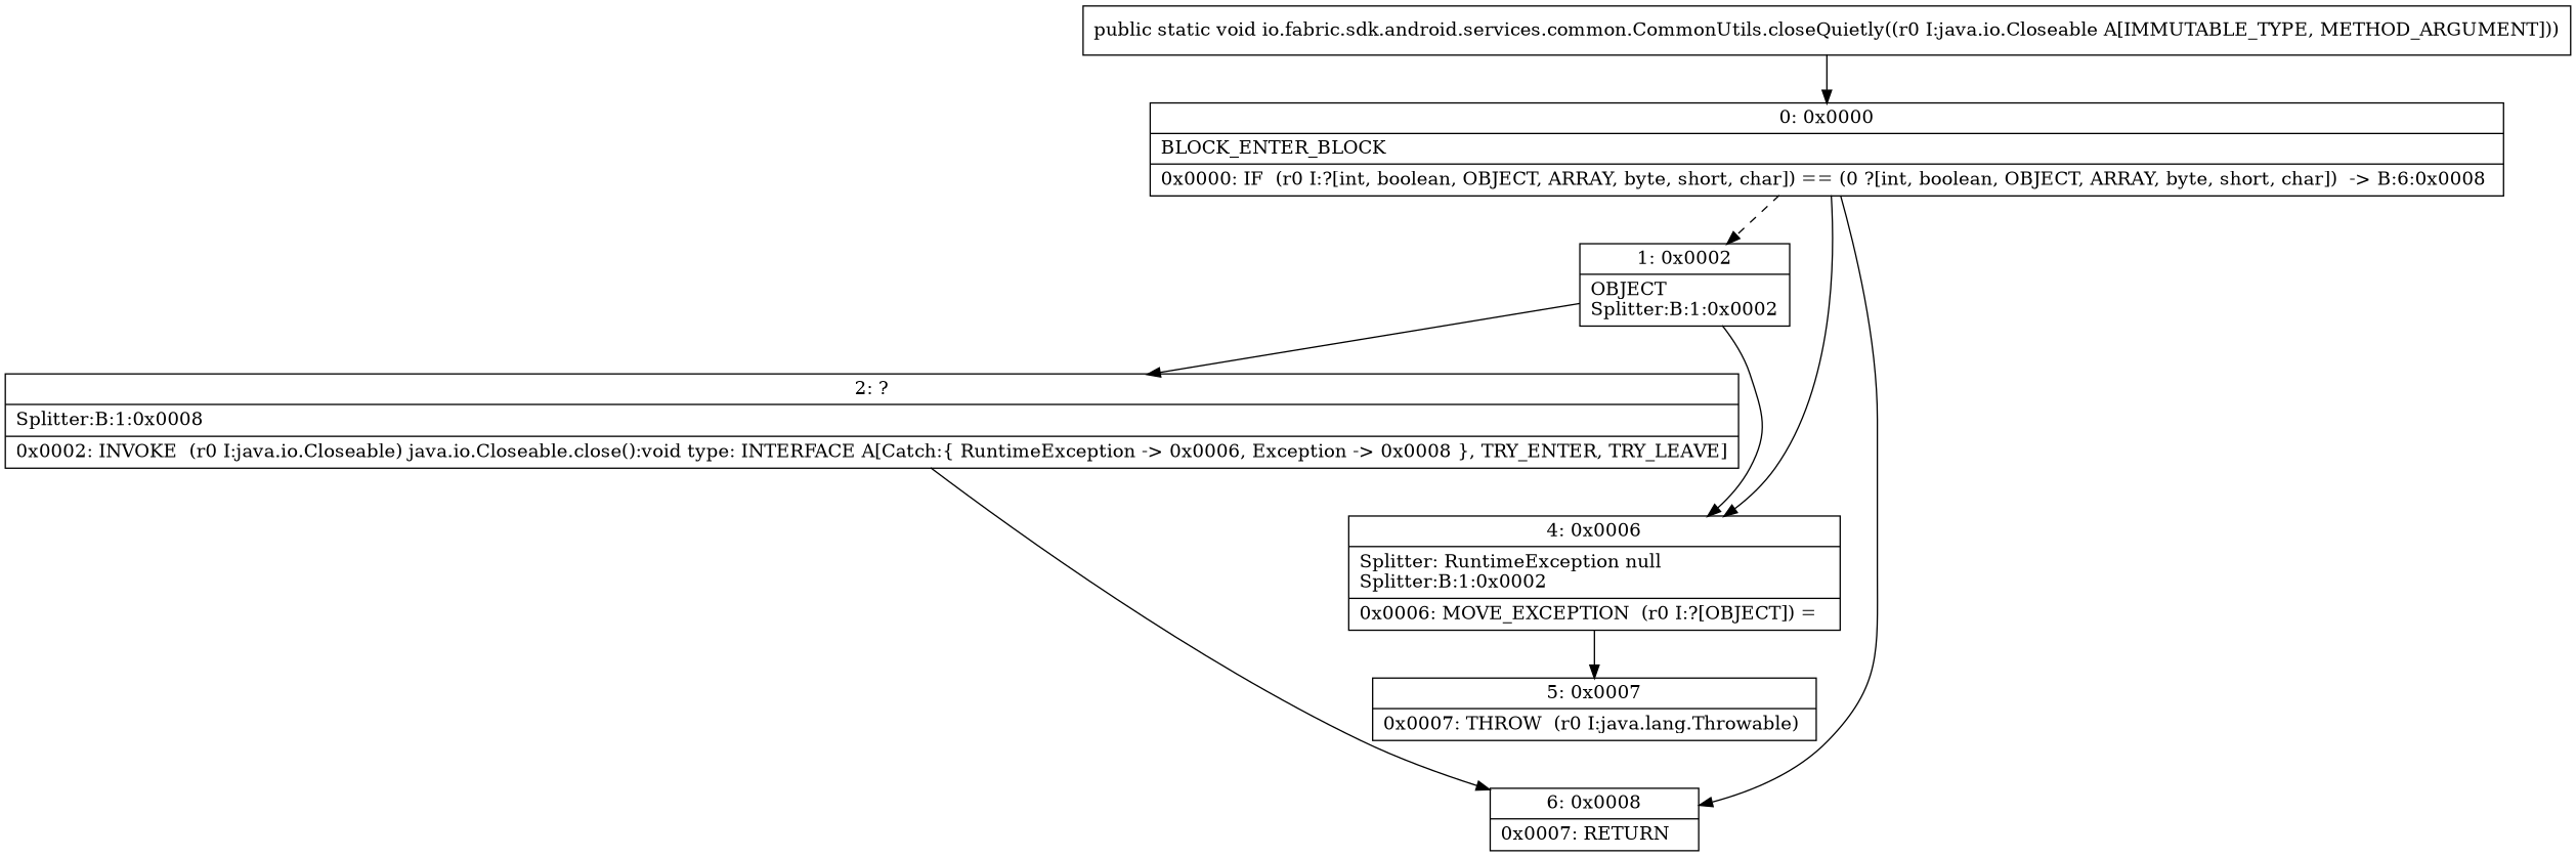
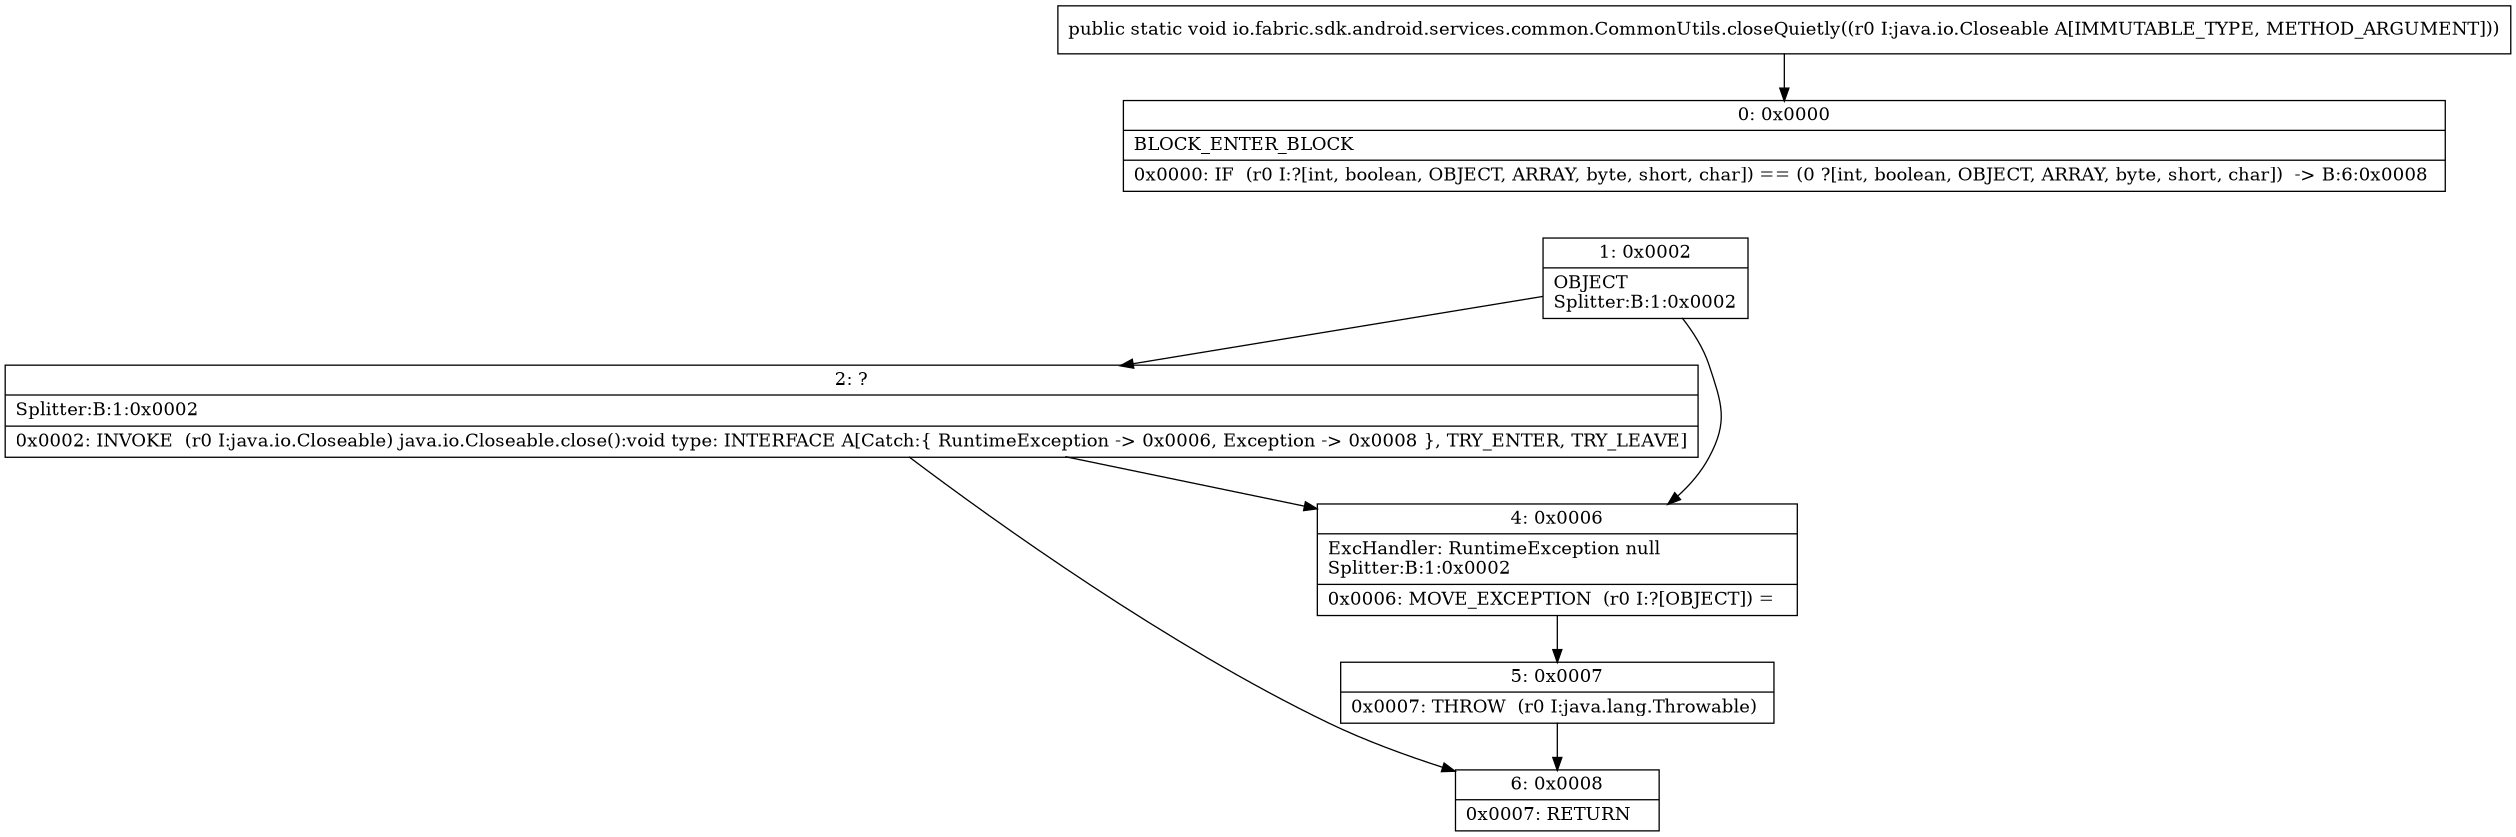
  digraph {
    node [shape=record]
    n1 [label="{0\:\ 0x0000|BLOCK_ENTER_BLOCK\l|0x0000: IF  (r0 I:?[int, boolean, OBJECT, ARRAY, byte, short, char]) == (0 ?[int, boolean, OBJECT, ARRAY, byte, short, char])  \-\> B:6:0x0008 \l}"]
    n2 [label="{1\:\ 0x0002|OBJECT\lSplitter:B:1:0x0002\l}"]
    n3 [label="{6\:\ 0x0008|0x0007: RETURN   \l}"]
-   n4 [label="{2\:\ ?|Splitter:B:1:0x0008\l|0x0002: INVOKE  (r0 I:java.io.Closeable) java.io.Closeable.close():void type: INTERFACE A[Catch:\{ RuntimeException \-\> 0x0006, Exception \-\> 0x0008 \}, TRY_ENTER, TRY_LEAVE]\l}"]
-   n5 [label="{4\:\ 0x0006|Splitter: RuntimeException null\lSplitter:B:1:0x0002\l|0x0006: MOVE_EXCEPTION  (r0 I:?[OBJECT]) =  \l}"]
+   n4 [label="{2\:\ ?|Splitter:B:1:0x0002\l|0x0002: INVOKE  (r0 I:java.io.Closeable) java.io.Closeable.close():void type: INTERFACE A[Catch:\{ RuntimeException \-\> 0x0006, Exception \-\> 0x0008 \}, TRY_ENTER, TRY_LEAVE]\l}"]
+   n5 [label="{4\:\ 0x0006|ExcHandler: RuntimeException null\lSplitter:B:1:0x0002\l|0x0006: MOVE_EXCEPTION  (r0 I:?[OBJECT]) =  \l}"]
    n6 [label="{5\:\ 0x0007|0x0007: THROW  (r0 I:java.lang.Throwable) \l}"]
    n7 [label="{public static void io.fabric.sdk.android.services.common.CommonUtils.closeQuietly((r0 I:java.io.Closeable A[IMMUTABLE_TYPE, METHOD_ARGUMENT])) }"]
-   n1 -> n2 [style=dashed]
-   n1 -> n3
+   n6 -> n3
    n2 -> n4
    n2 -> n5
    n4 -> n3
-   n1 -> n5
+   n4 -> n5
    n5 -> n6
    n7 -> n1
  }
